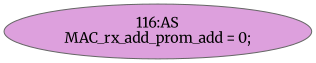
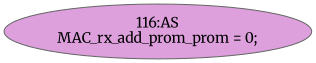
  strict digraph {
    fontname=Merriweather
-   n1 [ast="<pyverilog.vparser.ast.Assign object at 0x7fdff6ff3650>" def_var="['MAC_rx_add_prom_add']" fillcolor=plum label="116:AS\nMAC_rx_add_prom_add = 0;" statements="[]" style=filled typ=Assign use_var="[]" color=gray40 fontname=Merriweather]
+   n1 [ast="<pyverilog.vparser.ast.Assign object at 0x7fdff6ff3650>" def_var="['MAC_rx_add_prom_add']" fillcolor=plum label="116:AS\nMAC_rx_add_prom_prom = 0;" statements="[]" style=filled typ=Assign use_var="[]" color=gray40 fontname=Merriweather]
  }
